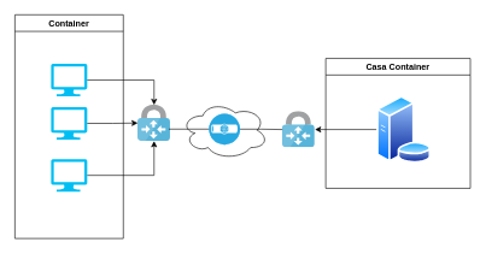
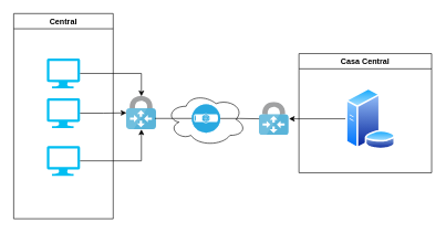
  <mxCell id="0" />
  <mxCell id="1" parent="0" />
- <mxCell id="2" value="Container" style="swimlane;" vertex="1" parent="1"><mxGeometry x="20" y="20" width="150" height="310" as="geometry" /></mxCell>
+ <mxCell id="2" value="Central" style="swimlane;" vertex="1" parent="1"><mxGeometry x="20" y="20" width="150" height="310" as="geometry" /></mxCell>
  <mxCell id="3" value="" style="verticalLabelPosition=bottom;html=1;verticalAlign=top;align=center;strokeColor=none;fillColor=#00BEF2;shape=mxgraph.azure.computer;pointerEvents=1;" vertex="1" parent="2"><mxGeometry x="50" y="68" width="50" height="45" as="geometry" /></mxCell>
  <mxCell id="4" value="" style="verticalLabelPosition=bottom;html=1;verticalAlign=top;align=center;strokeColor=none;fillColor=#00BEF2;shape=mxgraph.azure.computer;pointerEvents=1;" vertex="1" parent="2"><mxGeometry x="50" y="128" width="50" height="45" as="geometry" /></mxCell>
  <mxCell id="5" value="" style="verticalLabelPosition=bottom;html=1;verticalAlign=top;align=center;strokeColor=none;fillColor=#00BEF2;shape=mxgraph.azure.computer;pointerEvents=1;" vertex="1" parent="2"><mxGeometry x="50" y="200" width="50" height="45" as="geometry" /></mxCell>
- <mxCell id="6" value="Casa Container" style="swimlane;" vertex="1" parent="1"><mxGeometry x="450" y="80.5" width="200" height="180" as="geometry" /></mxCell>
+ <mxCell id="6" value="Casa Central" style="swimlane;" vertex="1" parent="1"><mxGeometry x="450" y="80.5" width="200" height="180" as="geometry" /></mxCell>
  <mxCell id="7" value="" style="image;aspect=fixed;perimeter=ellipsePerimeter;html=1;align=center;shadow=0;dashed=0;spacingTop=3;image=img/lib/active_directory/database_server.svg;" vertex="1" parent="6"><mxGeometry x="70" y="52" width="76.26" height="93" as="geometry" /></mxCell>
  <mxCell id="8" value="" style="ellipse;shape=cloud;whiteSpace=wrap;html=1;" vertex="1" parent="1"><mxGeometry x="250" y="140" width="120" height="80" as="geometry" /></mxCell>
  <mxCell id="9" value="" style="image;sketch=0;aspect=fixed;html=1;points=[];align=center;fontSize=12;image=img/lib/mscae/VPN_Gateway.svg;" vertex="1" parent="1"><mxGeometry x="190" y="145" width="45" height="50" as="geometry" /></mxCell>
  <mxCell id="10" value="" style="fillColor=#28A8E0;verticalLabelPosition=bottom;sketch=0;html=1;strokeColor=#ffffff;verticalAlign=top;align=center;points=[[0.145,0.145,0],[0.5,0,0],[0.855,0.145,0],[1,0.5,0],[0.855,0.855,0],[0.5,1,0],[0.145,0.855,0],[0,0.5,0]];pointerEvents=1;shape=mxgraph.cisco_safe.compositeIcon;bgIcon=ellipse;resIcon=mxgraph.cisco_safe.capability.virtual_private_network;" vertex="1" parent="1"><mxGeometry x="288.5" y="157" width="43" height="43" as="geometry" /></mxCell>
  <mxCell id="11" value="" style="image;sketch=0;aspect=fixed;html=1;points=[];align=center;fontSize=12;image=img/lib/mscae/VPN_Gateway.svg;" vertex="1" parent="1"><mxGeometry x="390" y="154" width="45" height="50" as="geometry" /></mxCell>
  <mxCell id="12" style="edgeStyle=orthogonalEdgeStyle;rounded=0;orthogonalLoop=1;jettySize=auto;html=1;exitX=1;exitY=0.5;exitDx=0;exitDy=0;exitPerimeter=0;" edge="1" parent="1" source="3" target="9"><mxGeometry relative="1" as="geometry" /></mxCell>
  <mxCell id="13" style="edgeStyle=orthogonalEdgeStyle;rounded=0;orthogonalLoop=1;jettySize=auto;html=1;" edge="1" parent="1" source="4" target="9"><mxGeometry relative="1" as="geometry" /></mxCell>
  <mxCell id="14" style="edgeStyle=orthogonalEdgeStyle;rounded=0;orthogonalLoop=1;jettySize=auto;html=1;" edge="1" parent="1" source="5" target="9"><mxGeometry relative="1" as="geometry" /></mxCell>
  <mxCell id="15" style="edgeStyle=orthogonalEdgeStyle;rounded=0;orthogonalLoop=1;jettySize=auto;html=1;exitX=0.953;exitY=0.669;exitDx=0;exitDy=0;exitPerimeter=0;endArrow=none;endFill=0;" edge="1" parent="1" source="9" target="10"><mxGeometry relative="1" as="geometry" /></mxCell>
  <mxCell id="16" style="edgeStyle=orthogonalEdgeStyle;rounded=0;orthogonalLoop=1;jettySize=auto;html=1;exitX=1;exitY=0.5;exitDx=0;exitDy=0;exitPerimeter=0;endArrow=none;endFill=0;" edge="1" parent="1" source="10" target="11"><mxGeometry relative="1" as="geometry" /></mxCell>
  <mxCell id="17" style="edgeStyle=orthogonalEdgeStyle;rounded=0;orthogonalLoop=1;jettySize=auto;html=1;" edge="1" parent="1" source="7" target="11"><mxGeometry relative="1" as="geometry"><mxPoint x="540" y="180" as="sourcePoint" /></mxGeometry></mxCell>
